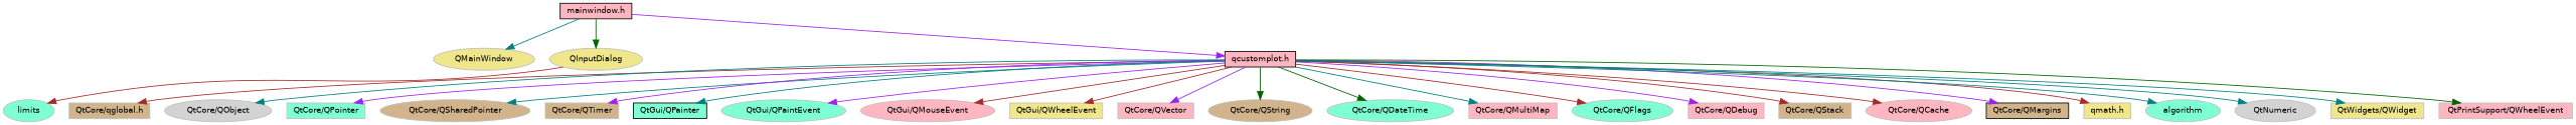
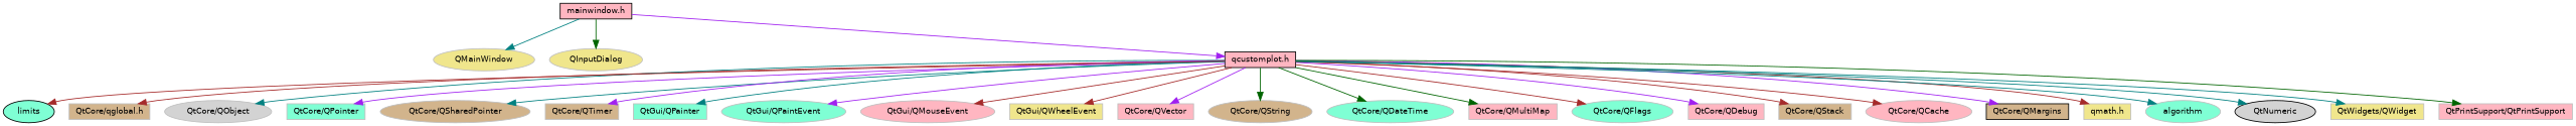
  digraph {
    node [color=grey75 fillcolor=lightpink fontname=Helvetica fontsize=10 shape=box style=filled]
    edge [color=brown fontname=Helvetica fontsize=10 labelfontname=Helvetica labelfontsize=10 style=solid]
    n1 [color=black fontcolor=black height=0.2 label="mainwindow.h" width=0.4]
    n2 [fillcolor=khaki height=0.2 label=QMainWindow shape=ellipse width=0.4]
    n3 [fillcolor=khaki height=0.2 label=QInputDialog shape=ellipse width=0.4]
    n4 [color=black height=0.2 label="qcustomplot.h" width=0.4]
    n5 [fillcolor=tan height=0.2 label="QtCore/qglobal.h" width=0.4]
    n6 [fillcolor=lightgrey height=0.2 label="QtCore/QObject" shape=ellipse width=0.4]
    n7 [fillcolor=aquamarine height=0.2 label="QtCore/QPointer" width=0.4]
    n8 [fillcolor=tan height=0.2 label="QtCore/QSharedPointer" shape=ellipse width=0.4]
    n9 [fillcolor=tan height=0.2 label="QtCore/QTimer" width=0.4]
-   n10 [color=black fillcolor=aquamarine height=0.2 label="QtGui/QPainter" width=0.4]
+   n10 [fillcolor=aquamarine height=0.2 label="QtGui/QPainter" width=0.4]
    n11 [fillcolor=aquamarine height=0.2 label="QtGui/QPaintEvent" shape=ellipse width=0.4]
    n12 [height=0.2 label="QtGui/QMouseEvent" shape=ellipse width=0.4]
    n13 [fillcolor=khaki height=0.2 label="QtGui/QWheelEvent" width=0.4]
    n14 [height=0.2 label="QtCore/QVector" width=0.4]
    n15 [fillcolor=tan height=0.2 label="QtCore/QString" shape=ellipse width=0.4]
    n16 [fillcolor=aquamarine height=0.2 label="QtCore/QDateTime" shape=ellipse width=0.4]
    n17 [height=0.2 label="QtCore/QMultiMap" width=0.4]
    n18 [fillcolor=aquamarine height=0.2 label="QtCore/QFlags" shape=ellipse width=0.4]
    n19 [height=0.2 label="QtCore/QDebug" width=0.4]
    n20 [fillcolor=tan height=0.2 label="QtCore/QStack" width=0.4]
    n21 [height=0.2 label="QtCore/QCache" shape=ellipse width=0.4]
    n22 [color=black fillcolor=tan height=0.2 label="QtCore/QMargins" width=0.4]
    n23 [fillcolor=khaki height=0.2 label="qmath.h" width=0.4]
-   n24 [fillcolor=aquamarine height=0.2 label=limits shape=ellipse width=0.4]
+   n24 [color=black fillcolor=aquamarine height=0.2 label=limits shape=ellipse width=0.4]
    n25 [fillcolor=aquamarine height=0.2 label=algorithm shape=ellipse width=0.4]
-   n26 [fillcolor=lightgrey height=0.2 label=QtNumeric shape=ellipse width=0.4]
+   n26 [color=black fillcolor=lightgrey height=0.2 label=QtNumeric shape=ellipse width=0.4]
    n27 [fillcolor=khaki height=0.2 label="QtWidgets/QWidget" width=0.4]
-   n28 [height=0.2 label="QtPrintSupport/QWheelEvent" width=0.4]
+   n28 [height=0.2 label="QtPrintSupport/QtPrintSupport" width=0.4]
    n1 -> n2 [color=teal]
    n1 -> n3 [color=darkgreen]
    n1 -> n4 [color=purple]
    n4 -> n5
    n4 -> n6 [color=teal]
    n4 -> n7 [color=purple]
    n4 -> n8 [color=teal]
    n4 -> n9 [color=purple]
    n4 -> n10 [color=teal]
    n4 -> n11 [color=purple]
    n4 -> n12
    n4 -> n13
    n4 -> n14 [color=purple]
    n4 -> n15 [color=darkgreen]
    n4 -> n16 [color=darkgreen]
-   n4 -> n17 [color=teal]
+   n4 -> n17 [color=darkgreen]
    n4 -> n18
    n4 -> n19 [color=purple]
    n4 -> n20
    n4 -> n21
    n4 -> n22 [color=purple]
    n4 -> n23
-   n3 -> n24
+   n4 -> n24
    n4 -> n25 [color=teal]
    n4 -> n26 [color=teal]
    n4 -> n27 [color=teal]
    n4 -> n28 [color=darkgreen]
  }
